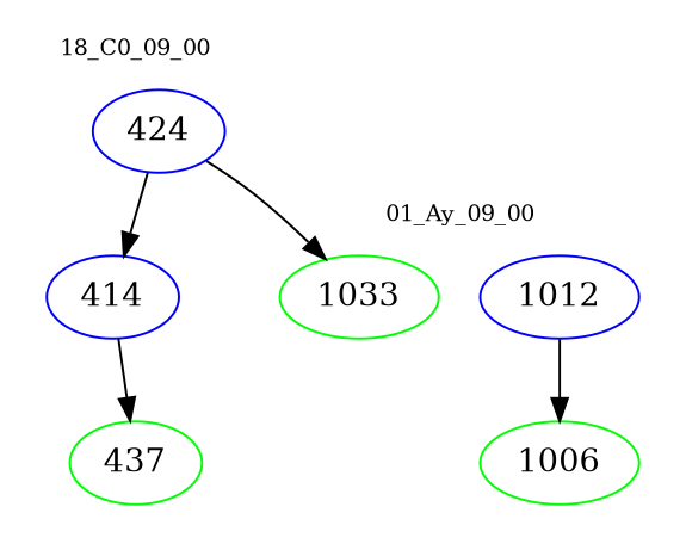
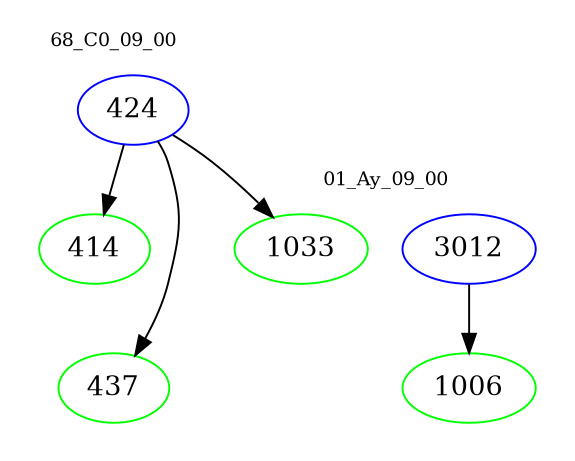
  digraph {
    node [color=green]
    edge [color=black]
-   n1 [color=blue label=1012]
+   n1 [color=blue label=3012]
    n2 [label=1006]
    n3 [label=1033]
    n4 [color=blue label=424]
-   n5 [color=blue label=414]
+   n5 [label=414]
    n6 [label=437]
    subgraph cluster_1 {
      color=white
      fontsize=10
      label="01_Ay_09_00"
      n1
      n2
      n3
    }
    subgraph cluster_2 {
      color=white
      fontsize=10
-     label="18_C0_09_00"
+     label="68_C0_09_00"
      n4
      n5
      n6
    }
    n1 -> n2
    n4 -> n3
    n4 -> n5
-   n5 -> n6
+   n4 -> n6
  }
